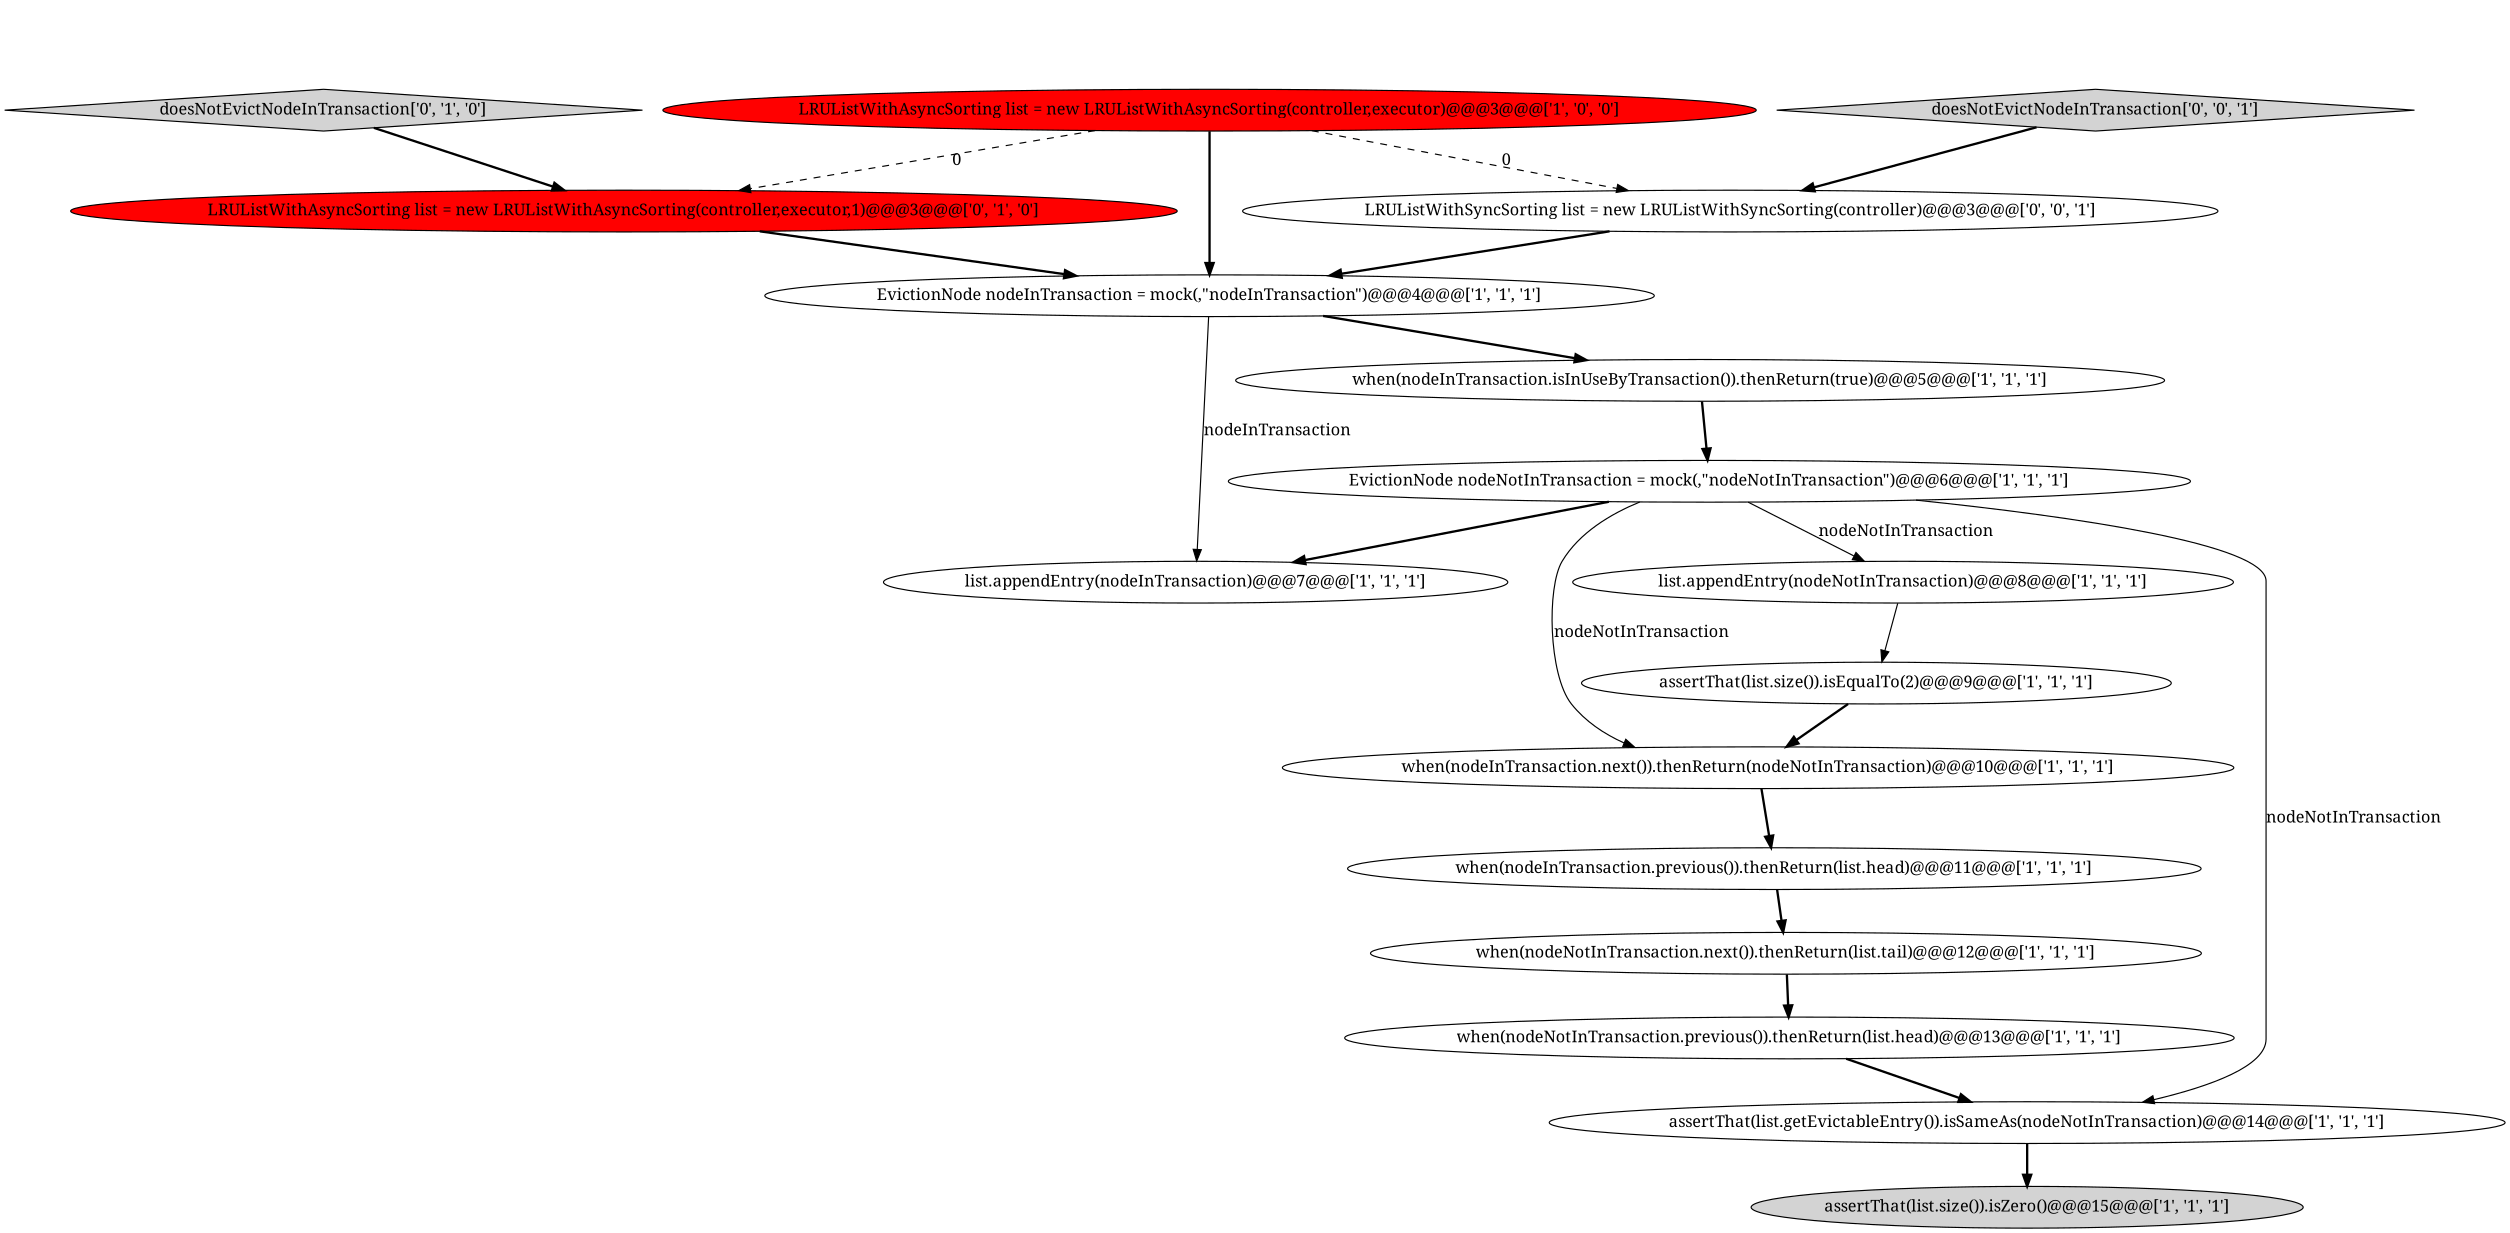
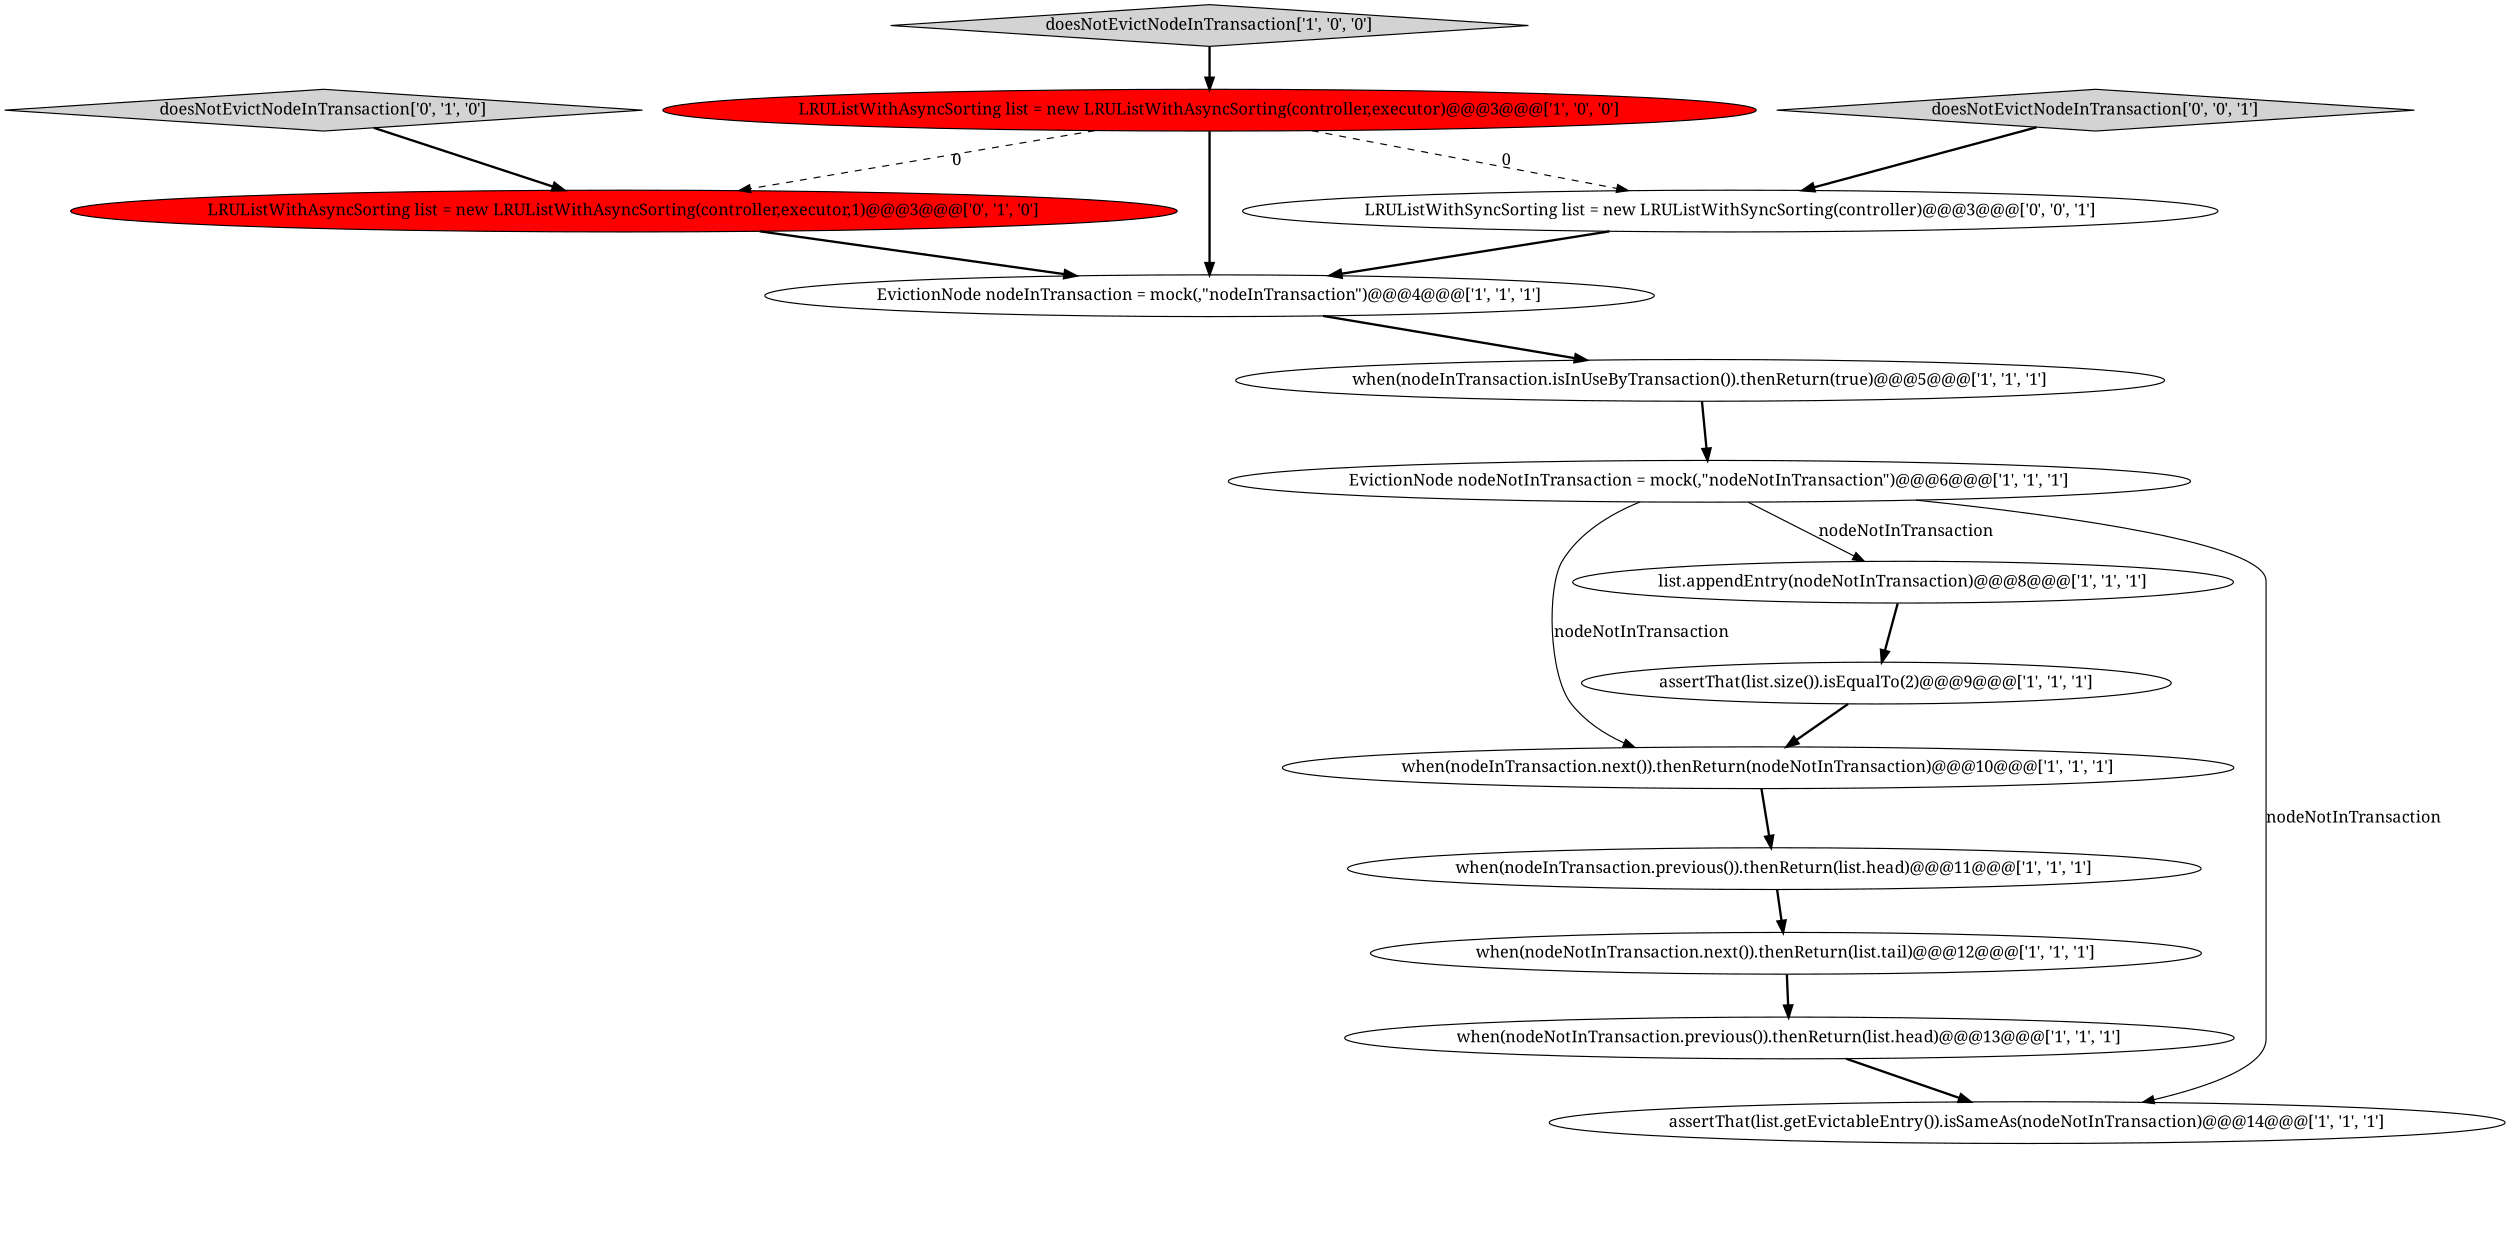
  digraph {
    fontname="Noto Serif"
    node [fillcolor=white fontname="Noto Serif" shape=ellipse style=filled]
    edge [fontname="Noto Serif" style=bold]
    n1 [label="EvictionNode nodeNotInTransaction = mock(,\"nodeNotInTransaction\")@@@6@@@['1', '1', '1']"]
-   n2 [label="list.appendEntry(nodeInTransaction)@@@7@@@['1', '1', '1']"]
    n3 [label="list.appendEntry(nodeNotInTransaction)@@@8@@@['1', '1', '1']"]
    n4 [label="when(nodeInTransaction.next()).thenReturn(nodeNotInTransaction)@@@10@@@['1', '1', '1']"]
    n5 [label="assertThat(list.getEvictableEntry()).isSameAs(nodeNotInTransaction)@@@14@@@['1', '1', '1']"]
    n6 [label="assertThat(list.size()).isEqualTo(2)@@@9@@@['1', '1', '1']"]
    n7 [label="when(nodeInTransaction.previous()).thenReturn(list.head)@@@11@@@['1', '1', '1']"]
-   n8 [fillcolor=lightgray label="assertThat(list.size()).isZero()@@@15@@@['1', '1', '1']"]
    n9 [fillcolor=red label="LRUListWithAsyncSorting list = new LRUListWithAsyncSorting(controller,executor)@@@3@@@['1', '0', '0']"]
    n10 [label="EvictionNode nodeInTransaction = mock(,\"nodeInTransaction\")@@@4@@@['1', '1', '1']"]
    n11 [fillcolor=red label="LRUListWithAsyncSorting list = new LRUListWithAsyncSorting(controller,executor,1)@@@3@@@['0', '1', '0']"]
    n12 [label="LRUListWithSyncSorting list = new LRUListWithSyncSorting(controller)@@@3@@@['0', '0', '1']"]
    n13 [label="when(nodeInTransaction.isInUseByTransaction()).thenReturn(true)@@@5@@@['1', '1', '1']"]
    n14 [label="when(nodeNotInTransaction.next()).thenReturn(list.tail)@@@12@@@['1', '1', '1']"]
    n15 [label="when(nodeNotInTransaction.previous()).thenReturn(list.head)@@@13@@@['1', '1', '1']"]
    n16 [fillcolor=lightgray label="doesNotEvictNodeInTransaction['0', '1', '0']" shape=diamond]
+   n17 [fillcolor=lightgray label="doesNotEvictNodeInTransaction['1', '0', '0']" shape=diamond]
    n18 [fillcolor=lightgray label="doesNotEvictNodeInTransaction['0', '0', '1']" shape=diamond]
-   n1 -> n2
    n1 -> n3 [label=nodeNotInTransaction style=solid]
    n1 -> n4 [label=nodeNotInTransaction style=solid]
    n1 -> n5 [label=nodeNotInTransaction style=solid]
-   n3 -> n6 [style=solid]
+   n3 -> n6
    n4 -> n7
-   n5 -> n8
    n6 -> n4
    n7 -> n14
    n9 -> n10
    n9 -> n11 [label=0 style=dashed]
    n9 -> n12 [label=0 style=dashed]
-   n10 -> n2 [label=nodeInTransaction style=solid]
    n10 -> n13
    n11 -> n10
    n12 -> n10
    n13 -> n1
    n14 -> n15
    n15 -> n5
    n16 -> n11
+   n17 -> n9
    n18 -> n12
  }
